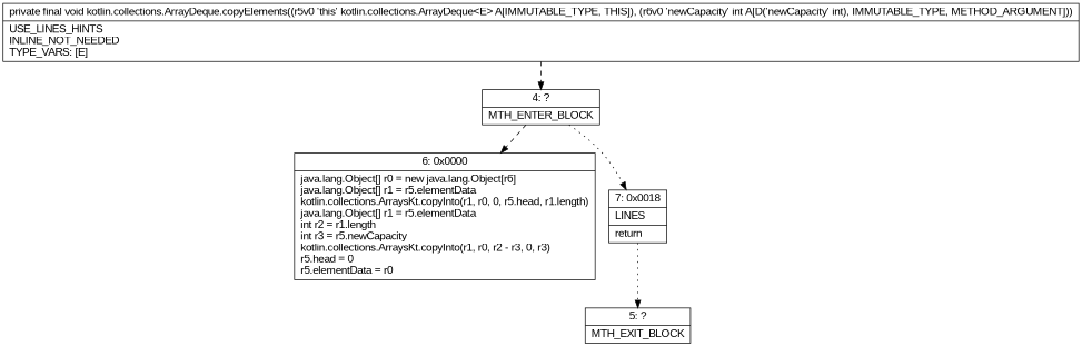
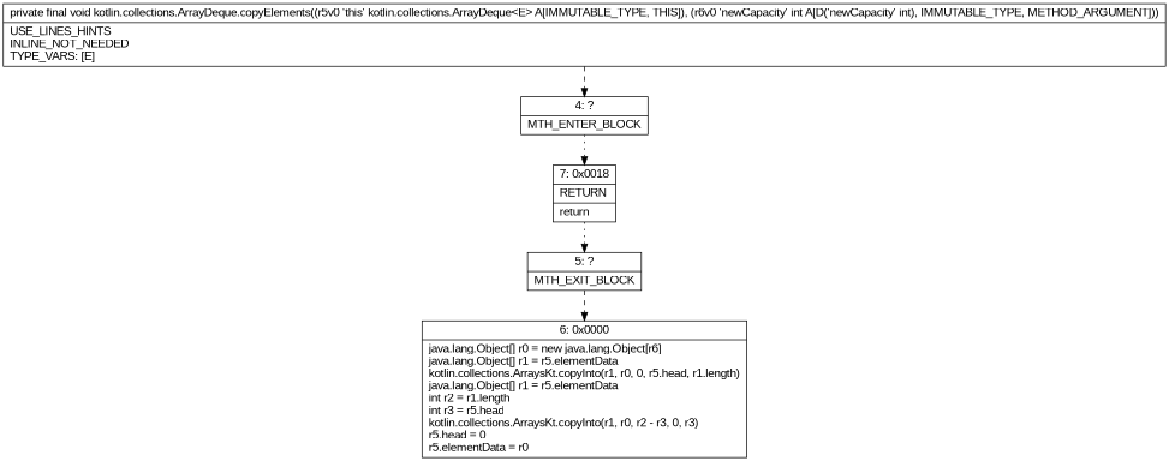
  digraph {
    fontname="Liberation Sans"
    node [fontname="Liberation Sans" shape=record]
    edge [fontname="Liberation Sans" style=dashed]
    n1 [label="{4\:\ ?|MTH_ENTER_BLOCK\l}"]
-   n2 [label="{6\:\ 0x0000|java.lang.Object[] r0 = new java.lang.Object[r6]\ljava.lang.Object[] r1 = r5.elementData\lkotlin.collections.ArraysKt.copyInto(r1, r0, 0, r5.head, r1.length)\ljava.lang.Object[] r1 = r5.elementData\lint r2 = r1.length\lint r3 = r5.newCapacity\lkotlin.collections.ArraysKt.copyInto(r1, r0, r2 \- r3, 0, r3)\lr5.head = 0\lr5.elementData = r0\l}"]
-   n3 [label="{7\:\ 0x0018|LINES\l|return\l}"]
+   n2 [label="{6\:\ 0x0000|java.lang.Object[] r0 = new java.lang.Object[r6]\ljava.lang.Object[] r1 = r5.elementData\lkotlin.collections.ArraysKt.copyInto(r1, r0, 0, r5.head, r1.length)\ljava.lang.Object[] r1 = r5.elementData\lint r2 = r1.length\lint r3 = r5.head\lkotlin.collections.ArraysKt.copyInto(r1, r0, r2 \- r3, 0, r3)\lr5.head = 0\lr5.elementData = r0\l}"]
+   n3 [label="{7\:\ 0x0018|RETURN\l|return\l}"]
    n4 [label="{5\:\ ?|MTH_EXIT_BLOCK\l}"]
    n5 [label="{private final void kotlin.collections.ArrayDeque.copyElements((r5v0 'this' kotlin.collections.ArrayDeque\<E\> A[IMMUTABLE_TYPE, THIS]), (r6v0 'newCapacity' int A[D('newCapacity' int), IMMUTABLE_TYPE, METHOD_ARGUMENT]))  | USE_LINES_HINTS\lINLINE_NOT_NEEDED\lTYPE_VARS: [E]\l}"]
-   n1 -> n2
+   n4 -> n2
    n1 -> n3 [style=dotted]
    n3 -> n4 [style=dotted]
    n5 -> n1
  }
